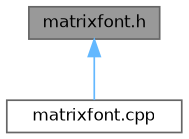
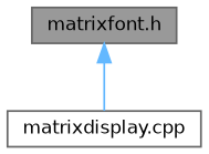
  digraph {
    node [fontname=Helvetica fontsize=10 shape=box style=filled]
    n1 [color=gray40 fillcolor=grey60 fontcolor=black height=0.2 label="matrixfont.h" width=0.4]
-   n2 [color=grey40 fillcolor=white height=0.2 label="matrixfont.cpp" width=0.4]
+   n2 [color=grey40 fillcolor=white height=0.2 label="matrixdisplay.cpp" width=0.4]
    n1 -> n2 [color=steelblue1 dir=back fontname=Helvetica fontsize=10 labelfontname=Helvetica labelfontsize=10 style=solid]
  }
